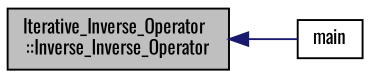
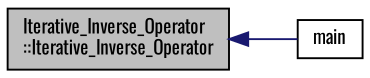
  digraph {
    rankdir=LR
    fontname=Oswald
    node [color=black fontname=Oswald fontsize=10 shape=record style=filled]
-   n1 [fillcolor=grey75 fontcolor=black height=0.2 label="Iterative_Inverse_Operator\l::Inverse_Inverse_Operator" width=0.4]
+   n1 [fillcolor=grey75 fontcolor=black height=0.2 label="Iterative_Inverse_Operator\l::Iterative_Inverse_Operator" width=0.4]
    n2 [fillcolor=white height=0.2 label=main width=0.4]
    n1 -> n2 [color=midnightblue dir=back fontname=Oswald fontsize=10 labelfontname=Helvetica labelfontsize=10 style=solid]
  }
